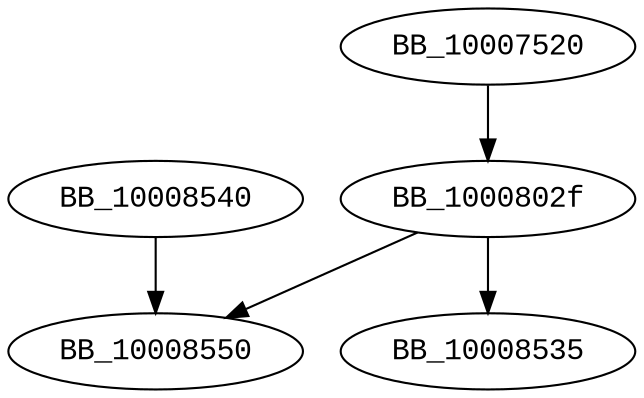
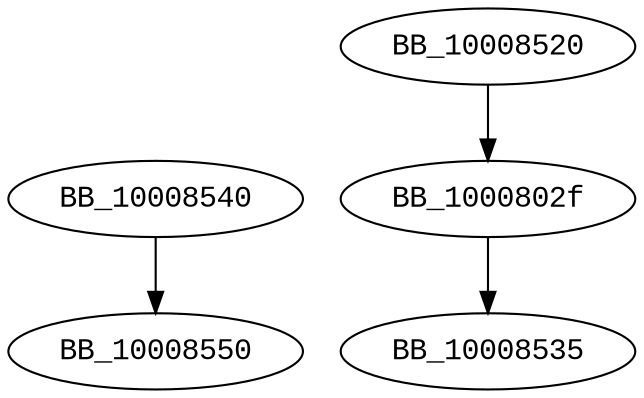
  digraph {
    fontname="Liberation Mono"
    node [fontname="Liberation Mono"]
    edge [fontname="Liberation Mono"]
    n1 [label=BB_1000802f]
-   BB_10008520 [label=BB_10007520]
+   BB_10008520
    BB_10008535
    BB_10008550
    BB_10008540
    n1 -> BB_10008535
-   n1 -> BB_10008550
    BB_10008520 -> n1
    BB_10008540 -> BB_10008550
  }
